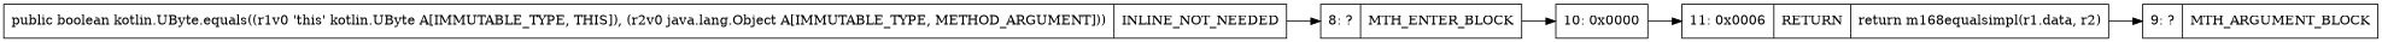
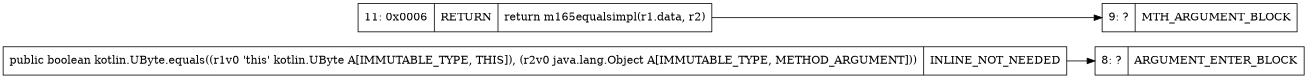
  digraph {
    rankdir=LR
    node [shape=record]
-   n1 [label="{8\:\ ?|MTH_ENTER_BLOCK\l}"]
-   n2 [label="{10\:\ 0x0000}"]
-   n3 [label="{11\:\ 0x0006|RETURN\l|return m168equalsimpl(r1.data, r2)\l}"]
+   n1 [label="{8\:\ ?|ARGUMENT_ENTER_BLOCK\l}"]
+   n3 [label="{11\:\ 0x0006|RETURN\l|return m165equalsimpl(r1.data, r2)\l}"]
    n4 [label="{9\:\ ?|MTH_ARGUMENT_BLOCK\l}"]
    n5 [label="{public boolean kotlin.UByte.equals((r1v0 'this' kotlin.UByte A[IMMUTABLE_TYPE, THIS]), (r2v0 java.lang.Object A[IMMUTABLE_TYPE, METHOD_ARGUMENT]))  | INLINE_NOT_NEEDED\l}"]
-   n1 -> n2
-   n2 -> n3
    n3 -> n4
    n5 -> n1
  }
